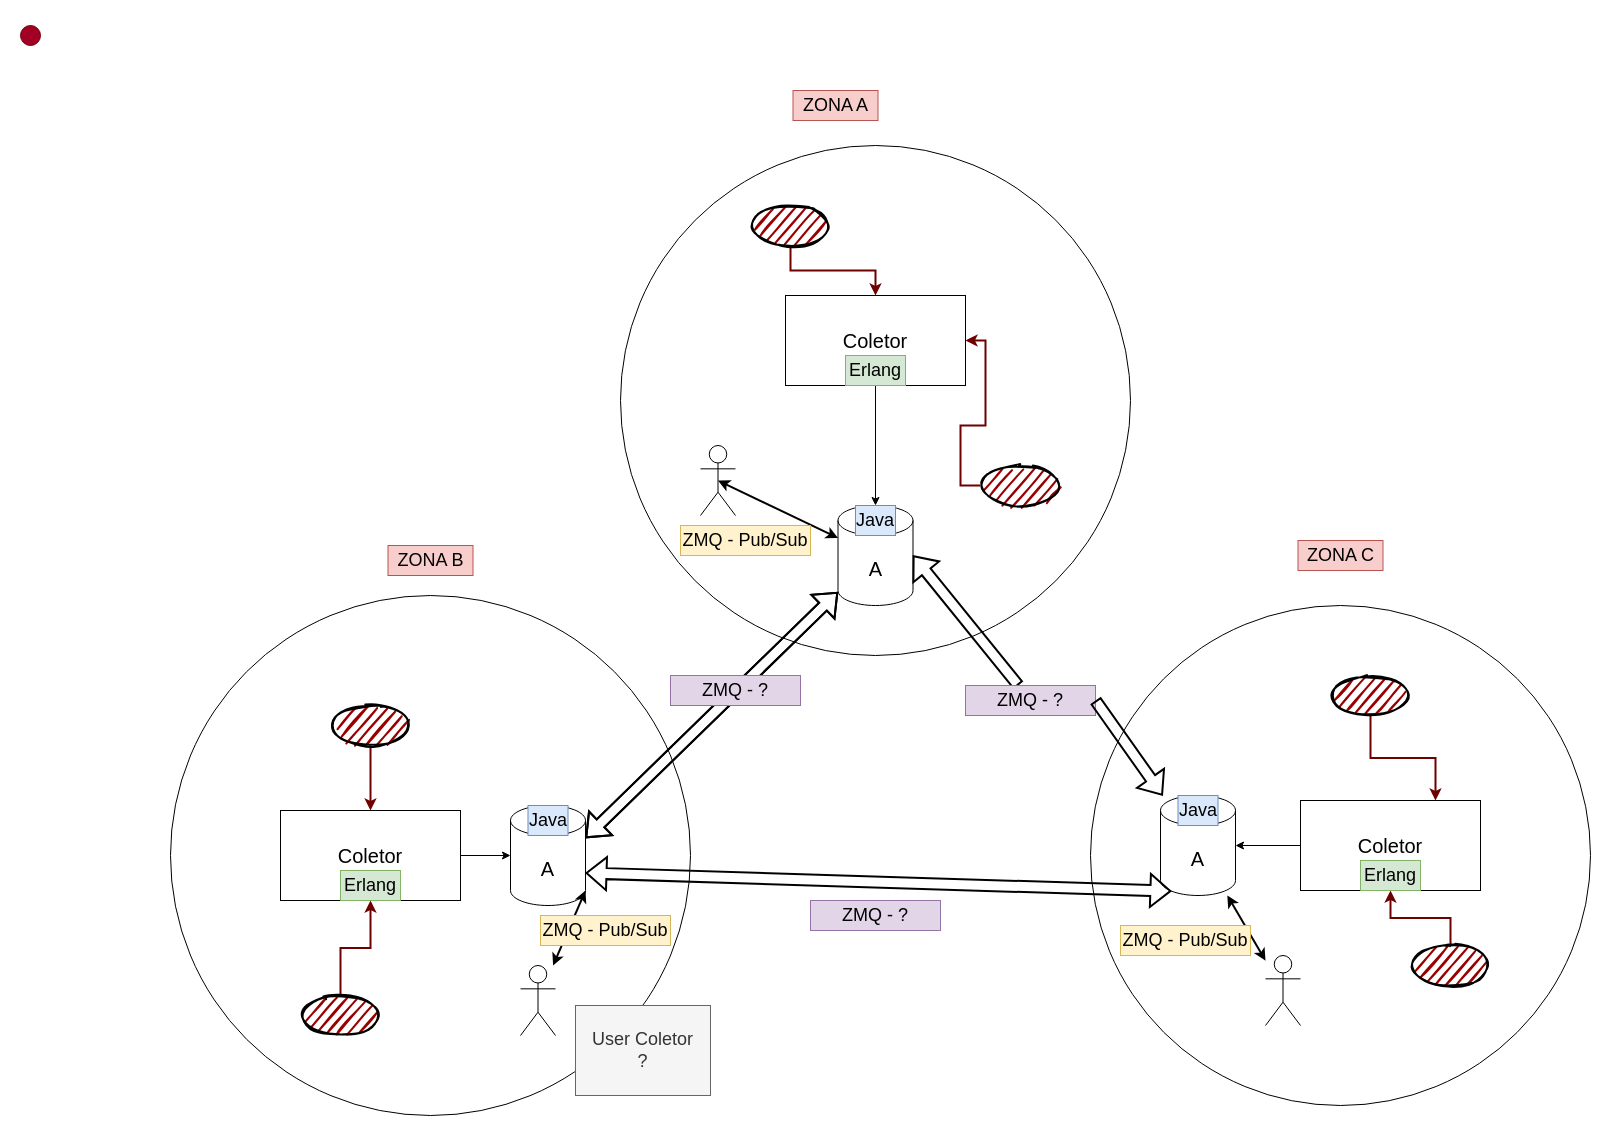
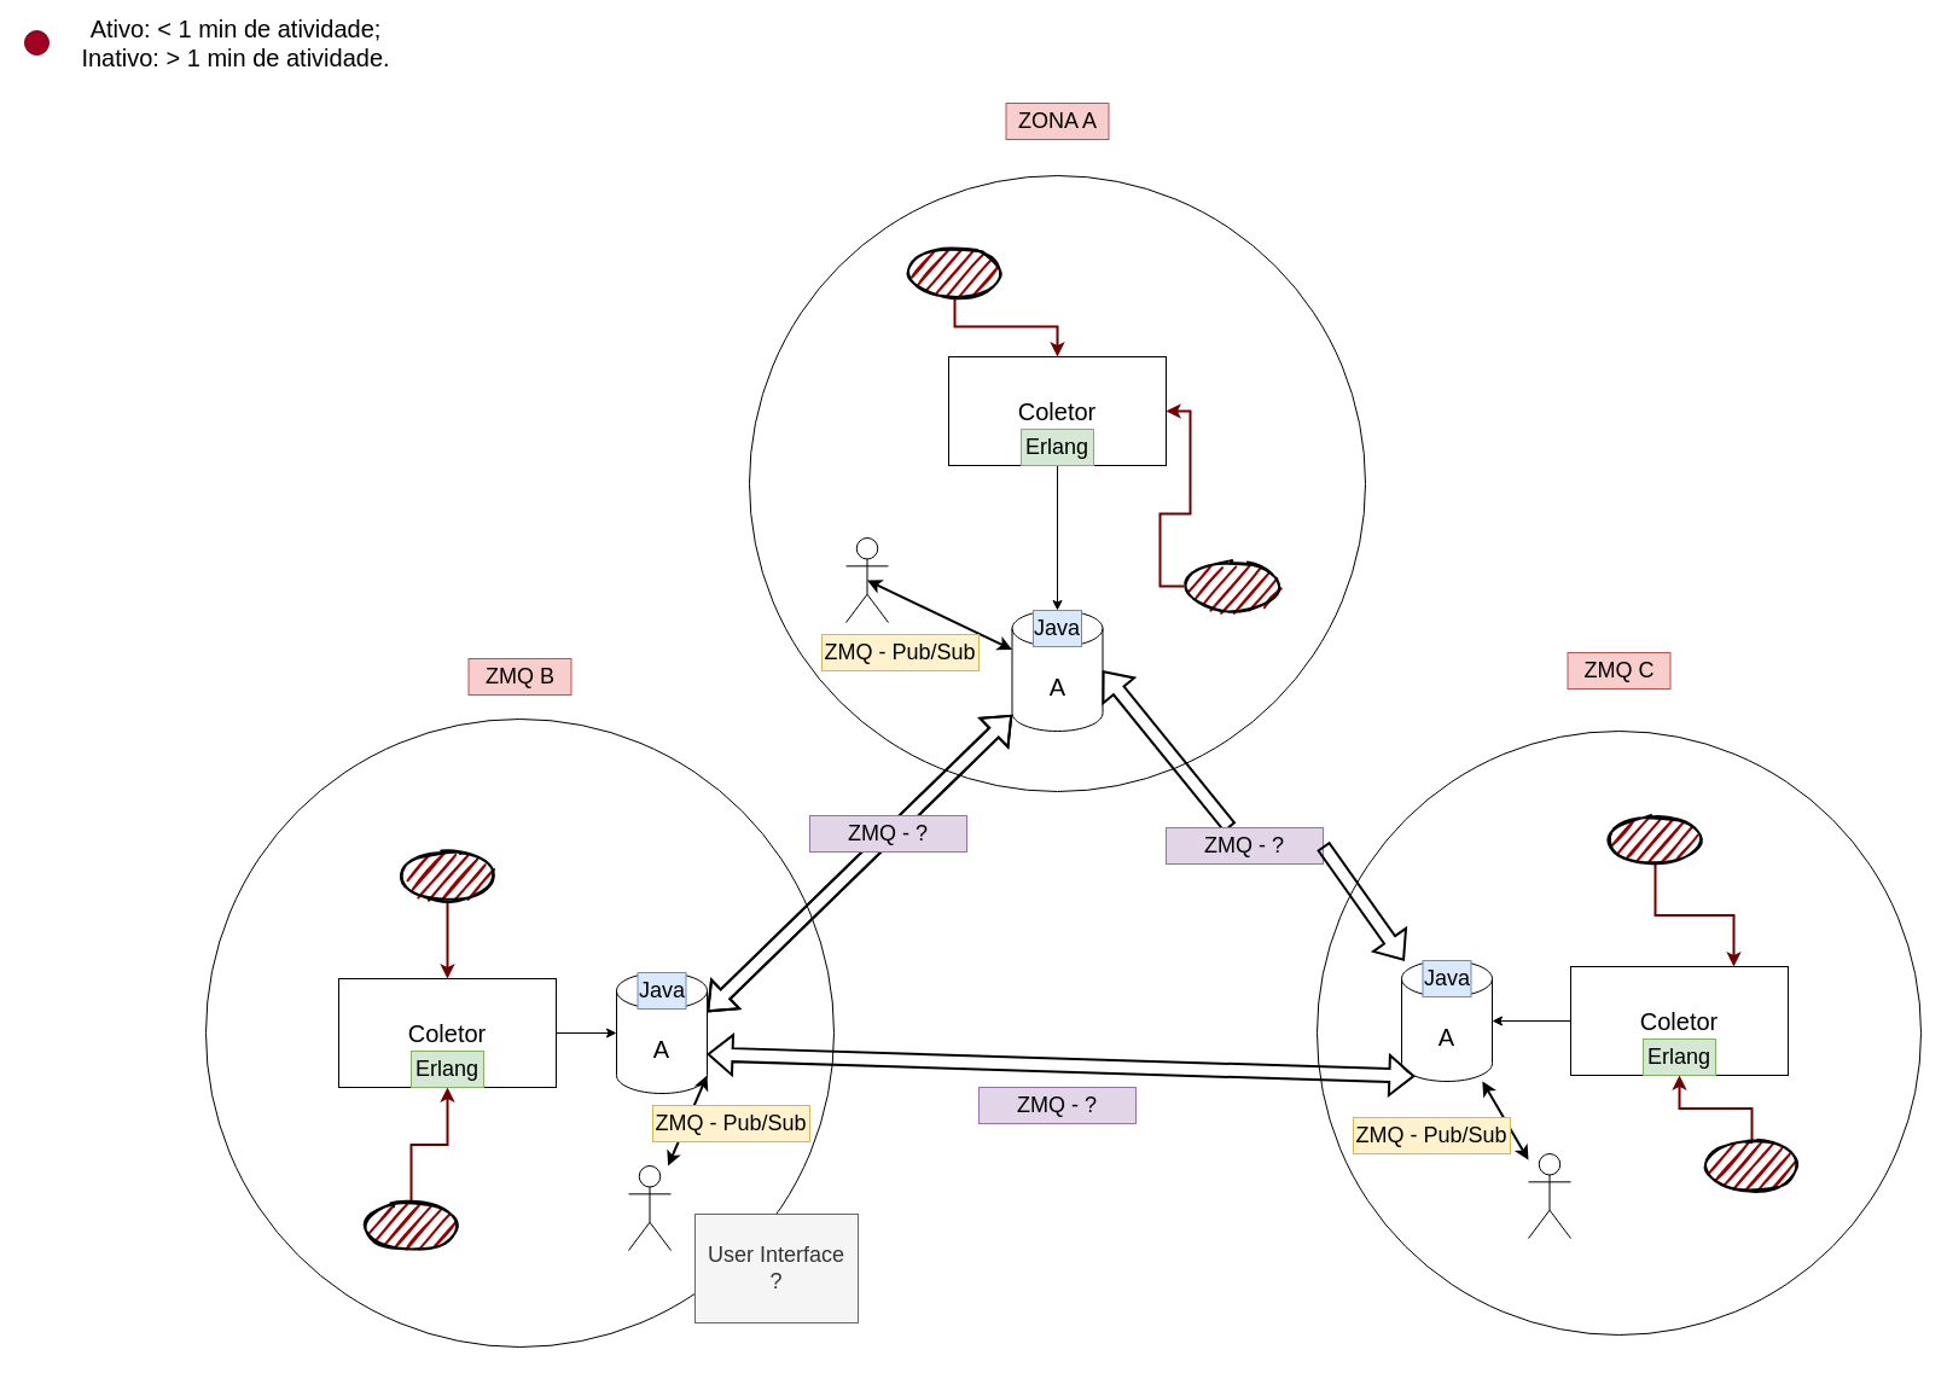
  <mxCell id="0" />
  <mxCell id="1" parent="0" />
  <mxCell id="2" value="" style="ellipse;whiteSpace=wrap;html=1;aspect=fixed;" parent="1" vertex="1"><mxGeometry x="620" y="145" width="510" height="510" as="geometry" /></mxCell>
  <mxCell id="3" value="" style="ellipse;whiteSpace=wrap;html=1;aspect=fixed;" parent="1" vertex="1"><mxGeometry x="1090" y="605" width="500" height="500" as="geometry" /></mxCell>
  <mxCell id="4" value="" style="ellipse;whiteSpace=wrap;html=1;aspect=fixed;" parent="1" vertex="1"><mxGeometry x="170" y="595" width="520" height="520" as="geometry" /></mxCell>
  <mxCell id="5" style="edgeStyle=orthogonalEdgeStyle;rounded=0;orthogonalLoop=1;jettySize=auto;html=1;fontSize=20;" parent="1" source="6" target="7" edge="1"><mxGeometry relative="1" as="geometry" /></mxCell>
  <mxCell id="6" value="&lt;font style=&quot;font-size: 20px&quot;&gt;Coletor&lt;/font&gt;" style="rounded=0;whiteSpace=wrap;html=1;" parent="1" vertex="1"><mxGeometry x="280" y="810" width="180" height="90" as="geometry" /></mxCell>
  <mxCell id="7" value="&lt;font style=&quot;font-size: 20px&quot;&gt;A&lt;/font&gt;" style="shape=cylinder3;whiteSpace=wrap;html=1;boundedLbl=1;backgroundOutline=1;size=15;" parent="1" vertex="1"><mxGeometry x="510" y="805" width="75" height="100" as="geometry" /></mxCell>
  <mxCell id="8" value="&lt;font style=&quot;font-size: 20px&quot;&gt;A&lt;/font&gt;" style="shape=cylinder3;whiteSpace=wrap;html=1;boundedLbl=1;backgroundOutline=1;size=15;" parent="1" vertex="1"><mxGeometry x="1160" y="795" width="75" height="100" as="geometry" /></mxCell>
  <mxCell id="9" value="&lt;font style=&quot;font-size: 20px&quot;&gt;A&lt;/font&gt;" style="shape=cylinder3;whiteSpace=wrap;html=1;boundedLbl=1;backgroundOutline=1;size=15;" parent="1" vertex="1"><mxGeometry x="837.5" y="505" width="75" height="100" as="geometry" /></mxCell>
  <mxCell id="10" style="edgeStyle=orthogonalEdgeStyle;rounded=0;orthogonalLoop=1;jettySize=auto;html=1;fontSize=20;" parent="1" source="11" target="8" edge="1"><mxGeometry relative="1" as="geometry" /></mxCell>
  <mxCell id="11" value="&lt;font style=&quot;font-size: 20px&quot;&gt;Coletor&lt;/font&gt;" style="rounded=0;whiteSpace=wrap;html=1;" parent="1" vertex="1"><mxGeometry x="1300" y="800" width="180" height="90" as="geometry" /></mxCell>
  <mxCell id="12" style="edgeStyle=orthogonalEdgeStyle;rounded=0;orthogonalLoop=1;jettySize=auto;html=1;fontSize=20;" parent="1" source="13" target="9" edge="1"><mxGeometry relative="1" as="geometry" /></mxCell>
  <mxCell id="13" value="&lt;font style=&quot;font-size: 20px&quot;&gt;Coletor&lt;/font&gt;" style="rounded=0;whiteSpace=wrap;html=1;" parent="1" vertex="1"><mxGeometry x="785" y="295" width="180" height="90" as="geometry" /></mxCell>
  <mxCell id="14" style="edgeStyle=orthogonalEdgeStyle;rounded=0;orthogonalLoop=1;jettySize=auto;html=1;fontSize=20;fillColor=#a20025;strokeColor=#6F0000;strokeWidth=2;" parent="1" source="15" target="6" edge="1"><mxGeometry relative="1" as="geometry" /></mxCell>
  <mxCell id="15" value="" style="ellipse;whiteSpace=wrap;html=1;strokeWidth=2;fillWeight=2;hachureGap=8;fillColor=#990000;fillStyle=dots;sketch=1;fontSize=20;" parent="1" vertex="1"><mxGeometry x="300" y="995" width="80" height="40" as="geometry" /></mxCell>
  <mxCell id="16" style="edgeStyle=orthogonalEdgeStyle;rounded=0;orthogonalLoop=1;jettySize=auto;html=1;entryX=0.5;entryY=0;entryDx=0;entryDy=0;fontSize=20;fillColor=#a20025;strokeColor=#6F0000;strokeWidth=2;" parent="1" source="17" target="6" edge="1"><mxGeometry relative="1" as="geometry" /></mxCell>
  <mxCell id="17" value="" style="ellipse;whiteSpace=wrap;html=1;strokeWidth=2;fillWeight=2;hachureGap=8;fillColor=#990000;fillStyle=dots;sketch=1;fontSize=20;" parent="1" vertex="1"><mxGeometry x="330" y="705" width="80" height="40" as="geometry" /></mxCell>
  <mxCell id="18" style="edgeStyle=orthogonalEdgeStyle;rounded=0;orthogonalLoop=1;jettySize=auto;html=1;entryX=1;entryY=0.5;entryDx=0;entryDy=0;fontSize=20;fillColor=#a20025;strokeColor=#6F0000;strokeWidth=2;" parent="1" source="19" target="13" edge="1"><mxGeometry relative="1" as="geometry" /></mxCell>
  <mxCell id="19" value="" style="ellipse;whiteSpace=wrap;html=1;strokeWidth=2;fillWeight=2;hachureGap=8;fillColor=#990000;fillStyle=dots;sketch=1;fontSize=20;" parent="1" vertex="1"><mxGeometry x="980" y="465" width="80" height="40" as="geometry" /></mxCell>
  <mxCell id="20" style="edgeStyle=orthogonalEdgeStyle;rounded=0;orthogonalLoop=1;jettySize=auto;html=1;fontSize=20;fillColor=#a20025;strokeColor=#6F0000;strokeWidth=2;" parent="1" source="21" target="13" edge="1"><mxGeometry relative="1" as="geometry" /></mxCell>
  <mxCell id="21" value="" style="ellipse;whiteSpace=wrap;html=1;strokeWidth=2;fillWeight=2;hachureGap=8;fillColor=#990000;fillStyle=dots;sketch=1;fontSize=20;" parent="1" vertex="1"><mxGeometry x="750" y="205" width="80" height="40" as="geometry" /></mxCell>
  <mxCell id="22" style="edgeStyle=orthogonalEdgeStyle;rounded=0;orthogonalLoop=1;jettySize=auto;html=1;fontSize=20;fillColor=#a20025;strokeColor=#6F0000;strokeWidth=2;" parent="1" source="23" target="11" edge="1"><mxGeometry relative="1" as="geometry" /></mxCell>
  <mxCell id="23" value="" style="ellipse;whiteSpace=wrap;html=1;strokeWidth=2;fillWeight=2;hachureGap=8;fillColor=#990000;fillStyle=dots;sketch=1;fontSize=20;" parent="1" vertex="1"><mxGeometry x="1410" y="945" width="80" height="40" as="geometry" /></mxCell>
  <mxCell id="24" style="edgeStyle=orthogonalEdgeStyle;rounded=0;orthogonalLoop=1;jettySize=auto;html=1;entryX=0.75;entryY=0;entryDx=0;entryDy=0;fontSize=20;fillColor=#a20025;strokeColor=#6F0000;strokeWidth=2;" parent="1" source="25" target="11" edge="1"><mxGeometry relative="1" as="geometry" /></mxCell>
  <mxCell id="25" value="" style="ellipse;whiteSpace=wrap;html=1;strokeWidth=2;fillWeight=2;hachureGap=8;fillColor=#990000;fillStyle=dots;sketch=1;fontSize=20;" parent="1" vertex="1"><mxGeometry x="1330" y="675" width="80" height="40" as="geometry" /></mxCell>
  <mxCell id="26" value="" style="shape=umlActor;verticalLabelPosition=bottom;verticalAlign=top;html=1;outlineConnect=0;fontSize=20;" parent="1" vertex="1"><mxGeometry x="520" y="965" width="35" height="70" as="geometry" /></mxCell>
  <mxCell id="27" value="" style="shape=umlActor;verticalLabelPosition=bottom;verticalAlign=top;html=1;outlineConnect=0;fontSize=20;" parent="1" vertex="1"><mxGeometry x="700" y="445" width="35" height="70" as="geometry" /></mxCell>
  <mxCell id="28" value="" style="shape=umlActor;verticalLabelPosition=bottom;verticalAlign=top;html=1;outlineConnect=0;fontSize=20;" parent="1" vertex="1"><mxGeometry x="1265" y="955" width="35" height="70" as="geometry" /></mxCell>
  <mxCell id="29" value="" style="endArrow=classic;startArrow=classic;html=1;rounded=0;fontSize=20;strokeWidth=2;exitX=0.5;exitY=0.5;exitDx=0;exitDy=0;exitPerimeter=0;entryX=0;entryY=0;entryDx=0;entryDy=32.5;entryPerimeter=0;" parent="1" source="27" target="9" edge="1"><mxGeometry width="50" height="50" relative="1" as="geometry"><mxPoint x="820" y="675" as="sourcePoint" /><mxPoint x="870" y="625" as="targetPoint" /></mxGeometry></mxCell>
  <mxCell id="30" value="" style="endArrow=classic;startArrow=classic;html=1;rounded=0;fontSize=20;strokeWidth=2;" parent="1" source="28" target="8" edge="1"><mxGeometry width="50" height="50" relative="1" as="geometry"><mxPoint x="1255" y="957.5" as="sourcePoint" /><mxPoint x="1335" y="985" as="targetPoint" /></mxGeometry></mxCell>
  <mxCell id="31" value="" style="endArrow=classic;startArrow=classic;html=1;rounded=0;fontSize=20;strokeWidth=2;entryX=1;entryY=1;entryDx=0;entryDy=-15;entryPerimeter=0;" parent="1" source="26" target="7" edge="1"><mxGeometry width="50" height="50" relative="1" as="geometry"><mxPoint x="620" y="925" as="sourcePoint" /><mxPoint x="700" y="952.5" as="targetPoint" /></mxGeometry></mxCell>
  <mxCell id="32" value="" style="shape=flexArrow;endArrow=classic;startArrow=classic;html=1;rounded=0;fontSize=20;strokeWidth=2;exitX=1;exitY=0;exitDx=0;exitDy=32.5;exitPerimeter=0;" parent="1" source="7" target="9" edge="1"><mxGeometry width="100" height="100" relative="1" as="geometry"><mxPoint x="800" y="755" as="sourcePoint" /><mxPoint x="900" y="655" as="targetPoint" /></mxGeometry></mxCell>
  <mxCell id="33" value="" style="shape=flexArrow;endArrow=classic;startArrow=classic;html=1;rounded=0;fontSize=20;strokeWidth=2;exitX=1;exitY=0;exitDx=0;exitDy=32.5;exitPerimeter=0;" parent="1" edge="1"><mxGeometry width="100" height="100" relative="1" as="geometry"><mxPoint x="585" y="837.5" as="sourcePoint" /><mxPoint x="837.5" y="591.53" as="targetPoint" /></mxGeometry></mxCell>
  <mxCell id="34" value="" style="shape=flexArrow;endArrow=classic;startArrow=none;html=1;rounded=0;fontSize=20;strokeWidth=2;entryX=1;entryY=0.5;entryDx=0;entryDy=0;entryPerimeter=0;" parent="1" source="50" target="9" edge="1"><mxGeometry width="100" height="100" relative="1" as="geometry"><mxPoint x="595" y="847.5" as="sourcePoint" /><mxPoint x="847.5" y="601.53" as="targetPoint" /></mxGeometry></mxCell>
  <mxCell id="35" value="" style="shape=flexArrow;endArrow=classic;startArrow=classic;html=1;rounded=0;fontSize=20;strokeWidth=2;exitX=1;exitY=0;exitDx=0;exitDy=67.5;exitPerimeter=0;entryX=0.145;entryY=1;entryDx=0;entryDy=-4.35;entryPerimeter=0;" parent="1" source="7" target="8" edge="1"><mxGeometry width="100" height="100" relative="1" as="geometry"><mxPoint x="605" y="857.5" as="sourcePoint" /><mxPoint x="857.5" y="611.53" as="targetPoint" /></mxGeometry></mxCell>
  <mxCell id="36" value="" style="ellipse;whiteSpace=wrap;html=1;aspect=fixed;fontSize=20;fillColor=#a20025;fontColor=#ffffff;strokeColor=#6F0000;" parent="1" vertex="1"><mxGeometry x="20" y="25" width="20" height="20" as="geometry" /></mxCell>
+ <mxCell id="37" value="Ativo: &amp;lt; 1 min de atividade;&lt;br&gt;Inativo: &amp;gt; 1 min de atividade." style="text;html=1;strokeColor=none;fillColor=none;align=center;verticalAlign=middle;whiteSpace=wrap;rounded=0;fontSize=20;fontColor=#000000;" parent="1" vertex="1"><mxGeometry x="50" y="20" width="290" height="30" as="geometry" /></mxCell>
  <mxCell id="38" value="Text" style="text;html=1;strokeColor=none;fillColor=none;align=center;verticalAlign=middle;whiteSpace=wrap;rounded=0;" vertex="1" parent="1"><mxGeometry x="760" y="515" width="60" height="30" as="geometry" /></mxCell>
- <mxCell id="39" value="&lt;font style=&quot;font-size: 18px&quot;&gt;ZONA A&lt;/font&gt;" style="text;html=1;strokeColor=#b85450;fillColor=#f8cecc;align=center;verticalAlign=middle;whiteSpace=wrap;rounded=0;" vertex="1" parent="1"><mxGeometry x="792.5" y="90" width="85" height="30" as="geometry" /></mxCell>
- <mxCell id="40" value="&lt;font style=&quot;font-size: 18px&quot;&gt;ZONA B&lt;/font&gt;" style="text;html=1;strokeColor=#b85450;fillColor=#f8cecc;align=center;verticalAlign=middle;whiteSpace=wrap;rounded=0;" vertex="1" parent="1"><mxGeometry x="387.5" y="545" width="85" height="30" as="geometry" /></mxCell>
- <mxCell id="41" value="&lt;font style=&quot;font-size: 18px&quot;&gt;ZONA C&lt;/font&gt;" style="text;html=1;strokeColor=#b85450;fillColor=#f8cecc;align=center;verticalAlign=middle;whiteSpace=wrap;rounded=0;" vertex="1" parent="1"><mxGeometry x="1297.5" y="540" width="85" height="30" as="geometry" /></mxCell>
+ <mxCell id="39" value="&lt;font style=&quot;font-size: 18px&quot;&gt;ZONA A&lt;/font&gt;" style="text;html=1;strokeColor=#b85450;fillColor=#f8cecc;align=center;verticalAlign=middle;whiteSpace=wrap;rounded=0;" vertex="1" parent="1"><mxGeometry x="832.5" y="85" width="85" height="30" as="geometry" /></mxCell>
+ <mxCell id="40" value="&lt;font style=&quot;font-size: 18px&quot;&gt;ZMQ B&lt;/font&gt;" style="text;html=1;strokeColor=#b85450;fillColor=#f8cecc;align=center;verticalAlign=middle;whiteSpace=wrap;rounded=0;" vertex="1" parent="1"><mxGeometry x="387.5" y="545" width="85" height="30" as="geometry" /></mxCell>
+ <mxCell id="41" value="&lt;font style=&quot;font-size: 18px&quot;&gt;ZMQ C&lt;/font&gt;" style="text;html=1;strokeColor=#b85450;fillColor=#f8cecc;align=center;verticalAlign=middle;whiteSpace=wrap;rounded=0;" vertex="1" parent="1"><mxGeometry x="1297.5" y="540" width="85" height="30" as="geometry" /></mxCell>
  <mxCell id="42" value="Erlang" style="text;html=1;strokeColor=#82b366;fillColor=#d5e8d4;align=center;verticalAlign=middle;whiteSpace=wrap;rounded=0;fontSize=18;" vertex="1" parent="1"><mxGeometry x="340" y="870" width="60" height="30" as="geometry" /></mxCell>
  <mxCell id="43" value="Erlang" style="text;html=1;strokeColor=#82b366;fillColor=#d5e8d4;align=center;verticalAlign=middle;whiteSpace=wrap;rounded=0;fontSize=18;" vertex="1" parent="1"><mxGeometry x="1360" y="860" width="60" height="30" as="geometry" /></mxCell>
  <mxCell id="44" value="Erlang" style="text;html=1;strokeColor=#82b366;fillColor=#d5e8d4;align=center;verticalAlign=middle;whiteSpace=wrap;rounded=0;fontSize=18;" vertex="1" parent="1"><mxGeometry x="845" y="355" width="60" height="30" as="geometry" /></mxCell>
  <mxCell id="45" value="Java" style="text;html=1;strokeColor=#6c8ebf;fillColor=#dae8fc;align=center;verticalAlign=middle;whiteSpace=wrap;rounded=0;fontSize=18;" vertex="1" parent="1"><mxGeometry x="527.5" y="805" width="40" height="30" as="geometry" /></mxCell>
  <mxCell id="46" value="Java" style="text;html=1;strokeColor=#6c8ebf;fillColor=#dae8fc;align=center;verticalAlign=middle;whiteSpace=wrap;rounded=0;fontSize=18;" vertex="1" parent="1"><mxGeometry x="1177.5" y="795" width="40" height="30" as="geometry" /></mxCell>
  <mxCell id="47" value="Java" style="text;html=1;strokeColor=#6c8ebf;fillColor=#dae8fc;align=center;verticalAlign=middle;whiteSpace=wrap;rounded=0;fontSize=18;" vertex="1" parent="1"><mxGeometry x="855" y="505" width="40" height="30" as="geometry" /></mxCell>
  <mxCell id="48" value="ZMQ - ?" style="text;html=1;strokeColor=#9673a6;fillColor=#e1d5e7;align=center;verticalAlign=middle;whiteSpace=wrap;rounded=0;fontSize=18;" vertex="1" parent="1"><mxGeometry x="810" y="900" width="130" height="30" as="geometry" /></mxCell>
  <mxCell id="49" value="ZMQ - ?" style="text;html=1;strokeColor=#9673a6;fillColor=#e1d5e7;align=center;verticalAlign=middle;whiteSpace=wrap;rounded=0;fontSize=18;" vertex="1" parent="1"><mxGeometry x="670" y="675" width="130" height="30" as="geometry" /></mxCell>
  <mxCell id="50" value="ZMQ - ?" style="text;html=1;strokeColor=#9673a6;fillColor=#e1d5e7;align=center;verticalAlign=middle;whiteSpace=wrap;rounded=0;fontSize=18;" vertex="1" parent="1"><mxGeometry x="965" y="685" width="130" height="30" as="geometry" /></mxCell>
  <mxCell id="51" value="" style="shape=flexArrow;endArrow=none;startArrow=classic;html=1;rounded=0;fontSize=20;strokeWidth=2;entryX=1;entryY=0.5;entryDx=0;entryDy=0;entryPerimeter=0;" edge="1" parent="1" source="8" target="50"><mxGeometry width="100" height="100" relative="1" as="geometry"><mxPoint x="1160" y="806.842" as="sourcePoint" /><mxPoint x="912.5" y="555" as="targetPoint" /></mxGeometry></mxCell>
  <mxCell id="52" value="ZMQ - Pub/Sub" style="text;html=1;strokeColor=#d6b656;fillColor=#fff2cc;align=center;verticalAlign=middle;whiteSpace=wrap;rounded=0;fontSize=18;" vertex="1" parent="1"><mxGeometry x="540" y="915" width="130" height="30" as="geometry" /></mxCell>
  <mxCell id="53" value="ZMQ - Pub/Sub" style="text;html=1;strokeColor=#d6b656;fillColor=#fff2cc;align=center;verticalAlign=middle;whiteSpace=wrap;rounded=0;fontSize=18;" vertex="1" parent="1"><mxGeometry x="1120" y="925" width="130" height="30" as="geometry" /></mxCell>
  <mxCell id="54" value="ZMQ - Pub/Sub" style="text;html=1;strokeColor=#d6b656;fillColor=#fff2cc;align=center;verticalAlign=middle;whiteSpace=wrap;rounded=0;fontSize=18;" vertex="1" parent="1"><mxGeometry x="680" y="525" width="130" height="30" as="geometry" /></mxCell>
- <mxCell id="55" value="User Coletor&lt;br&gt;?" style="text;html=1;strokeColor=#666666;fillColor=#f5f5f5;align=center;verticalAlign=middle;whiteSpace=wrap;rounded=0;fontSize=18;fontColor=#333333;" vertex="1" parent="1"><mxGeometry x="575" y="1005" width="135" height="90" as="geometry" /></mxCell>
+ <mxCell id="55" value="User Interface&lt;br&gt;?" style="text;html=1;strokeColor=#666666;fillColor=#f5f5f5;align=center;verticalAlign=middle;whiteSpace=wrap;rounded=0;fontSize=18;fontColor=#333333;" vertex="1" parent="1"><mxGeometry x="575" y="1005" width="135" height="90" as="geometry" /></mxCell>
